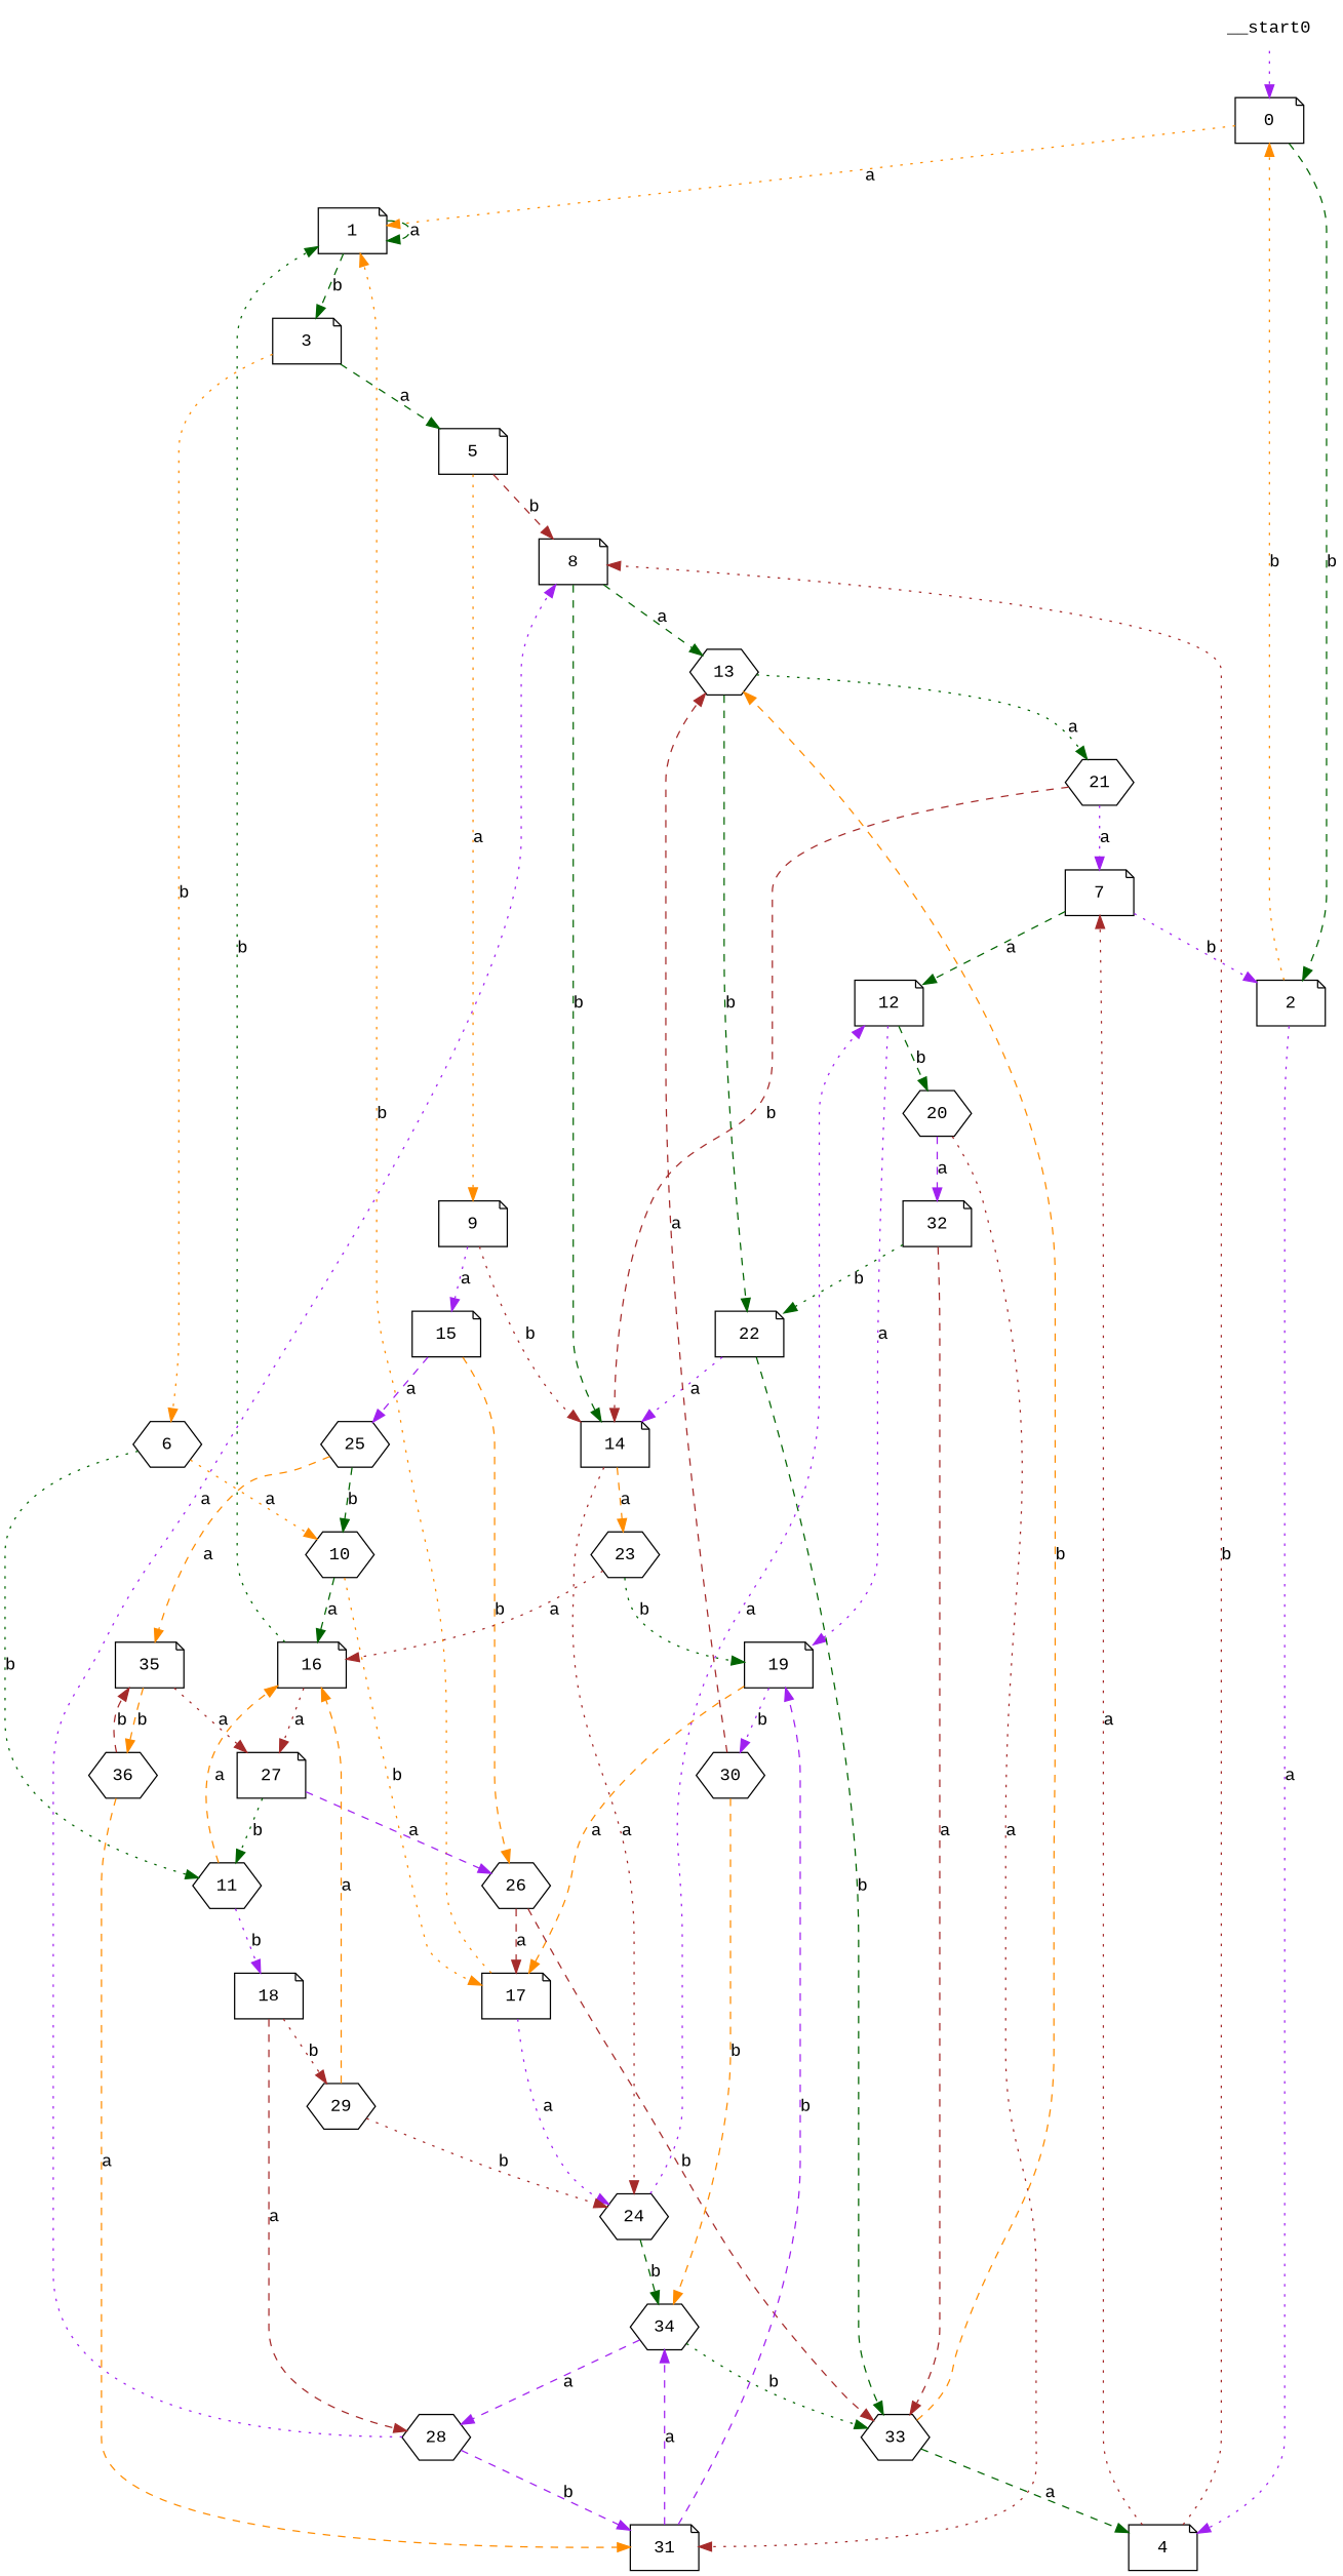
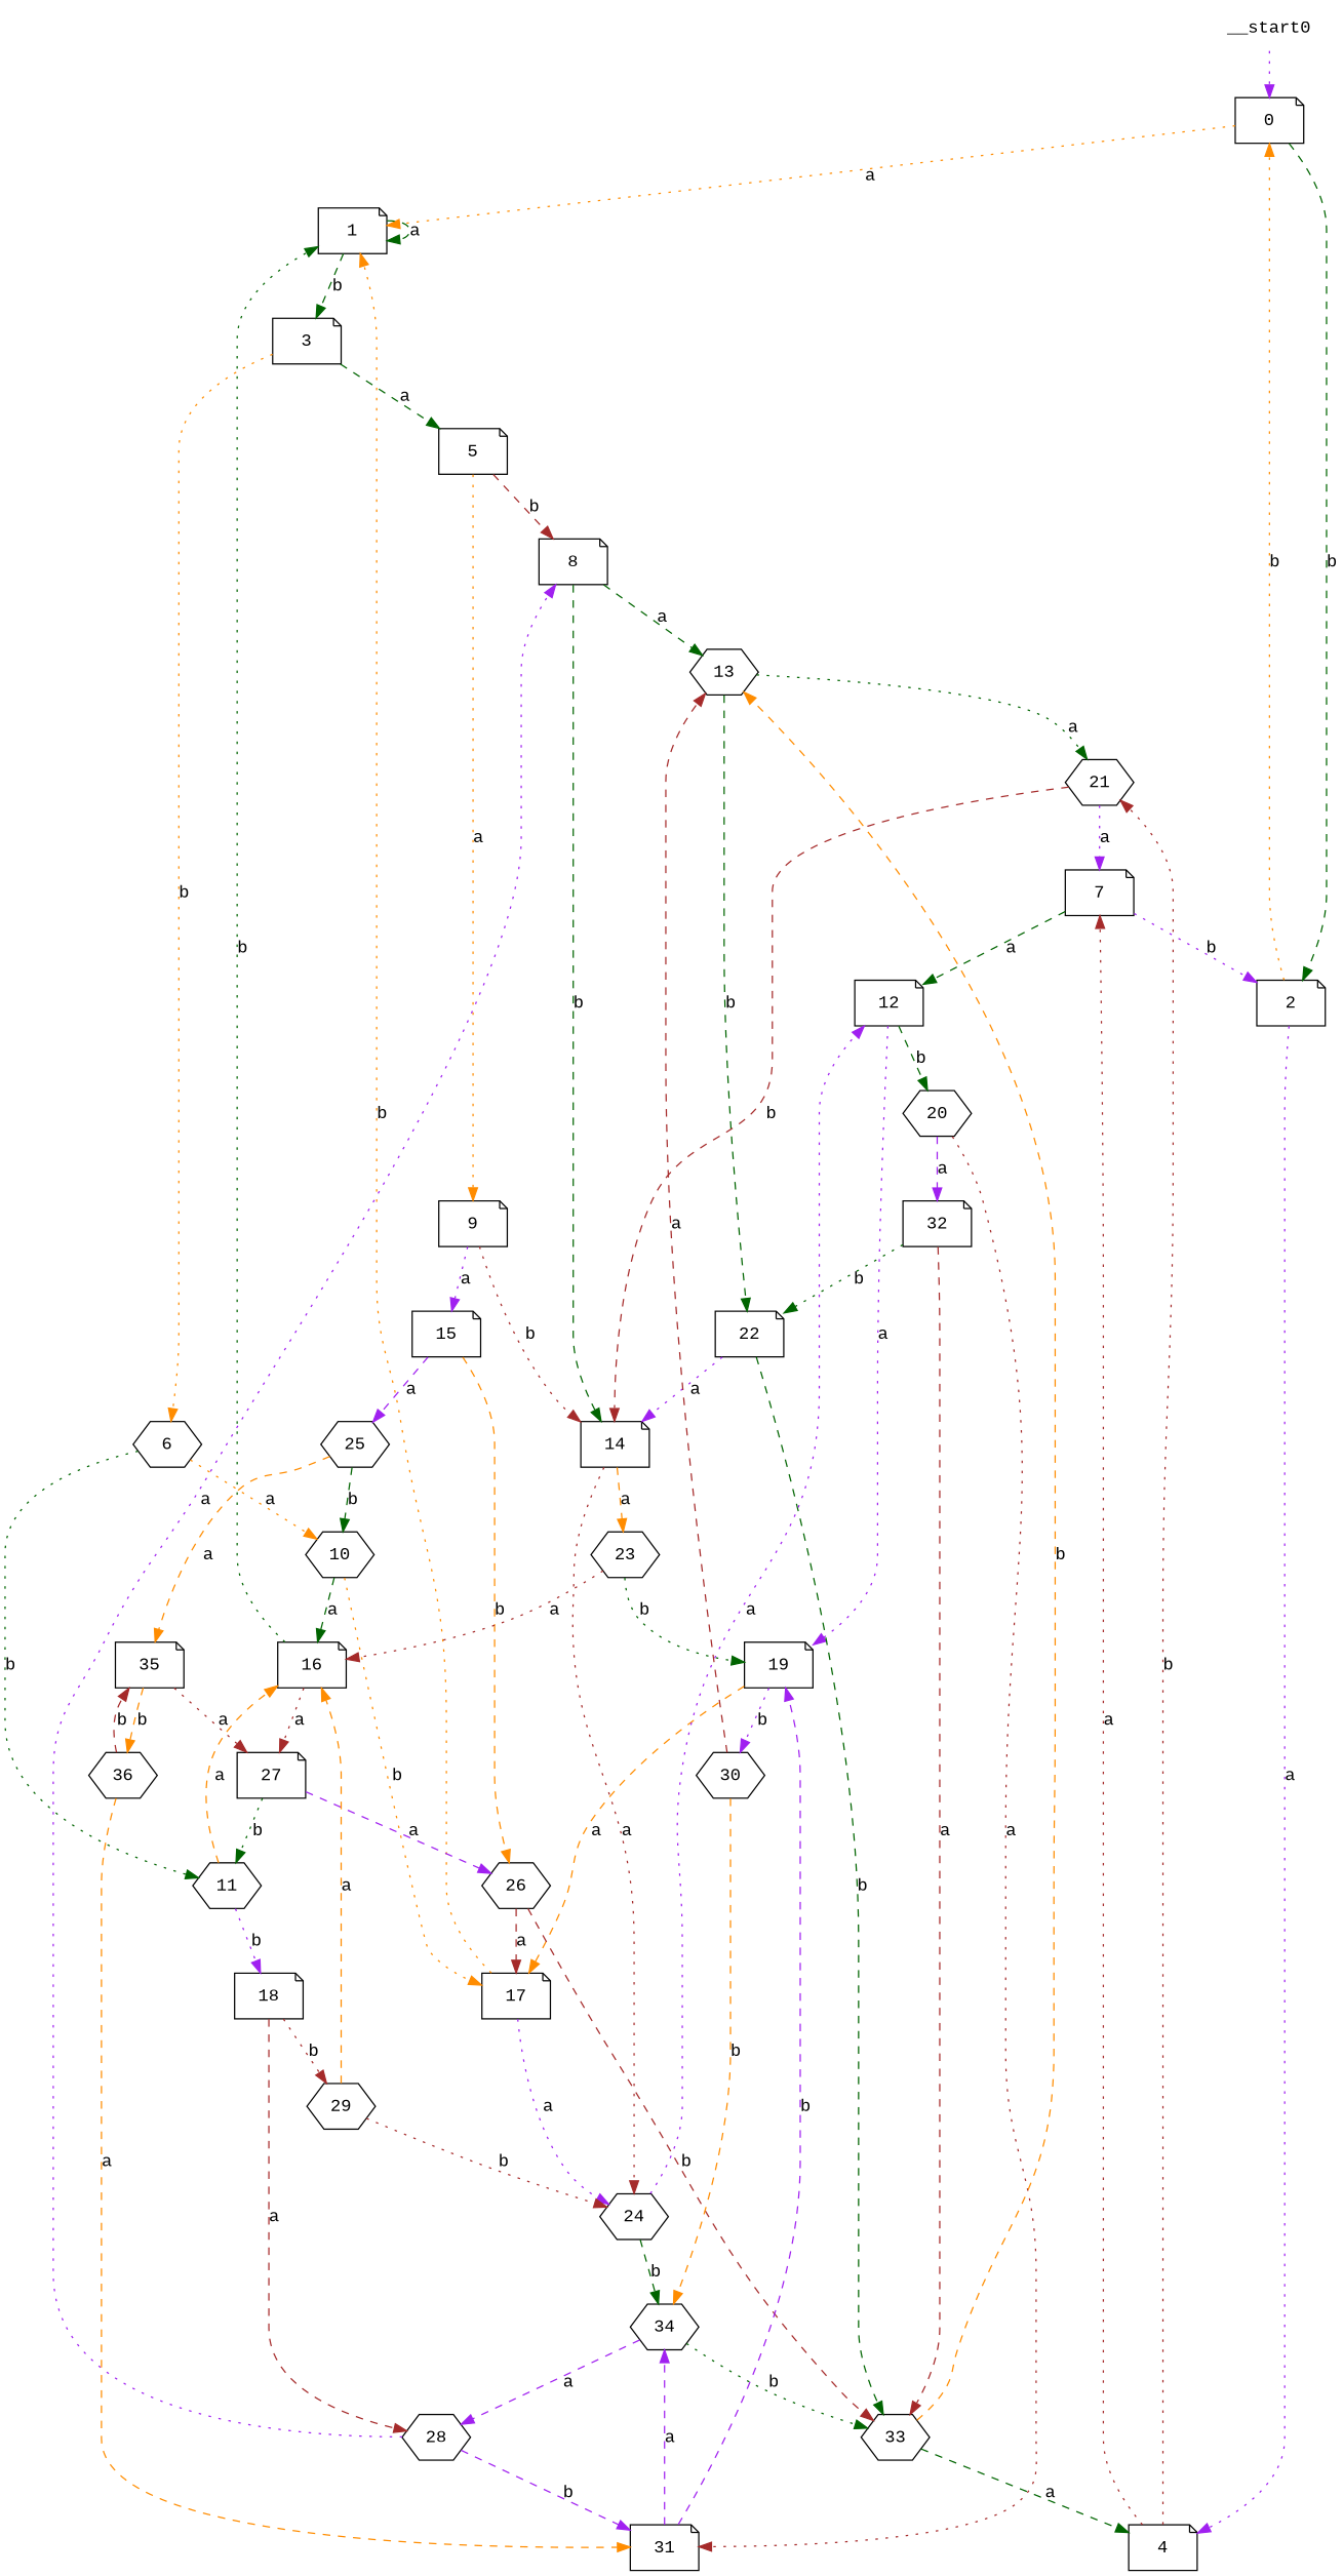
  digraph {
    fontname="Liberation Mono"
    node [fontname="Liberation Mono" shape=note]
    edge [color=darkgreen fontname="Liberation Mono" style=dashed]
    __start0 [shape=none]
    0
    1
    2
    3
    4
    5
    6 [shape=hexagon]
    7
    8
    9
    10 [shape=hexagon]
    11 [shape=hexagon]
    12
    13 [shape=hexagon]
    14
    15
    16
    17
    18
    19
    20 [shape=hexagon]
    21 [shape=hexagon]
    22
    23 [shape=hexagon]
    24 [shape=hexagon]
    25 [shape=hexagon]
    26 [shape=hexagon]
    27
    28 [shape=hexagon]
    29 [shape=hexagon]
    30 [shape=hexagon]
    31
    32
    33 [shape=hexagon]
    34 [shape=hexagon]
    35
    36 [shape=hexagon]
    __start0 -> 0 [color=purple style=dotted]
    0 -> 1 [color=darkorange label=a style=dotted]
    0 -> 2 [label=b]
    1 -> 1 [label=a]
    1 -> 3 [label=b]
    2 -> 0 [color=darkorange label=b style=dotted]
    2 -> 4 [color=purple label=a style=dotted]
    3 -> 5 [label=a]
    3 -> 6 [color=darkorange label=b style=dotted]
    4 -> 7 [color=brown label=a style=dotted]
-   4 -> 8 [color=brown label=b style=dotted]
+   4 -> 21 [color=brown label=b style=dotted]
    5 -> 8 [color=brown label=b]
    5 -> 9 [color=darkorange label=a style=dotted]
    6 -> 10 [color=darkorange label=a style=dotted]
    6 -> 11 [label=b style=dotted]
    7 -> 2 [color=purple label=b style=dotted]
    7 -> 12 [label=a]
    8 -> 13 [label=a]
    8 -> 14 [label=b]
    9 -> 14 [color=brown label=b style=dotted]
    9 -> 15 [color=purple label=a style=dotted]
    10 -> 16 [label=a]
    10 -> 17 [color=darkorange label=b style=dotted]
    11 -> 16 [color=darkorange label=a]
    11 -> 18 [color=purple label=b style=dotted]
    12 -> 19 [color=purple label=a style=dotted]
    12 -> 20 [label=b]
    13 -> 21 [label=a style=dotted]
    13 -> 22 [label=b]
    14 -> 23 [color=darkorange label=a]
    14 -> 24 [color=brown label=a style=dotted]
    15 -> 25 [color=purple label=a]
    15 -> 26 [color=darkorange label=b]
    16 -> 1 [label=b style=dotted]
    16 -> 27 [color=brown label=a style=dotted]
    17 -> 1 [color=darkorange label=b style=dotted]
    17 -> 24 [color=purple label=a style=dotted]
    18 -> 28 [color=brown label=a]
    18 -> 29 [color=brown label=b style=dotted]
    19 -> 17 [color=darkorange label=a]
    19 -> 30 [color=purple label=b style=dotted]
    20 -> 31 [color=brown label=a style=dotted]
    20 -> 32 [color=purple label=a]
    21 -> 7 [color=purple label=a style=dotted]
    21 -> 14 [color=brown label=b]
    22 -> 14 [color=purple label=a style=dotted]
    22 -> 33 [label=b]
    23 -> 16 [color=brown label=a style=dotted]
    23 -> 19 [label=b style=dotted]
    24 -> 12 [color=purple label=a style=dotted]
    24 -> 34 [label=b]
    25 -> 10 [label=b]
    25 -> 35 [color=darkorange label=a]
    26 -> 17 [color=brown label=a]
    26 -> 33 [color=brown label=b]
    27 -> 11 [label=b style=dotted]
    27 -> 26 [color=purple label=a]
    28 -> 8 [color=purple label=a style=dotted]
    28 -> 31 [color=purple label=b]
    29 -> 16 [color=darkorange label=a]
    29 -> 24 [color=brown label=b style=dotted]
    30 -> 13 [color=brown label=a]
    30 -> 34 [color=darkorange label=b]
    31 -> 19 [color=purple label=b]
    31 -> 34 [color=purple label=a]
    32 -> 22 [label=b style=dotted]
    32 -> 33 [color=brown label=a]
    33 -> 4 [label=a]
    33 -> 13 [color=darkorange label=b]
    34 -> 28 [color=purple label=a]
    34 -> 33 [label=b style=dotted]
    35 -> 27 [color=brown label=a style=dotted]
    35 -> 36 [color=darkorange label=b]
    36 -> 31 [color=darkorange label=a]
    36 -> 35 [color=brown label=b]
  }
